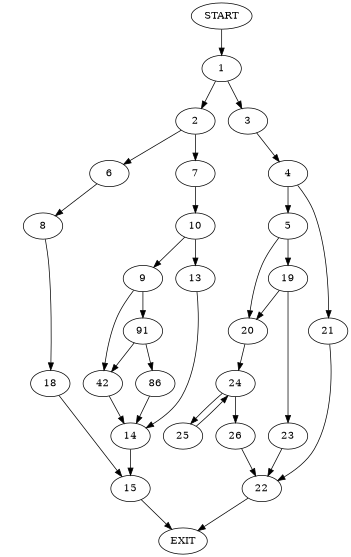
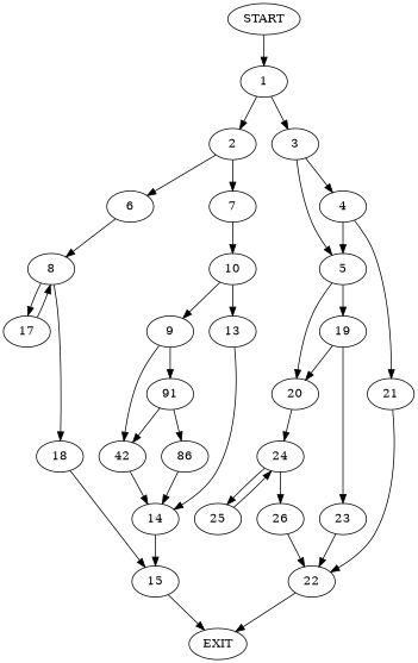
  digraph {
    n1 [label=START]
    1
    2
    3
    n5 [label=EXIT]
    6
    7
    4
    5
    8
    10
    21
    19
    20
    22
    23
    24
+   17
    18
    n20 [label=91]
    9
    n22 [label=42]
    13
    15
    n25 [label=86]
    14
    25
    26
    n1 -> 1
    1 -> 2
    1 -> 3
    2 -> 6
    2 -> 7
    3 -> 4
+   3 -> 5
    6 -> 8
    7 -> 10
    4 -> 5
    4 -> 21
    5 -> 19
    5 -> 20
+   8 -> 17
    8 -> 18
    10 -> 9
    10 -> 13
    21 -> 22
    19 -> 20
    19 -> 23
    20 -> 24
    22 -> n5
    23 -> 22
    24 -> 25
    24 -> 26
+   17 -> 8
    18 -> 15
    n20 -> n22
    n20 -> n25
    9 -> n20
    9 -> n22
    n22 -> 14
    13 -> 14
    15 -> n5
    n25 -> 14
    14 -> 15
    25 -> 24
    26 -> 22
  }
